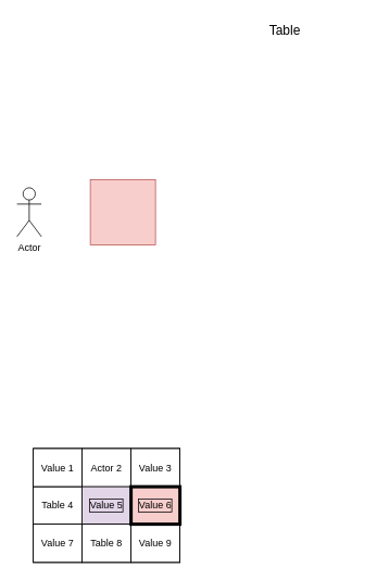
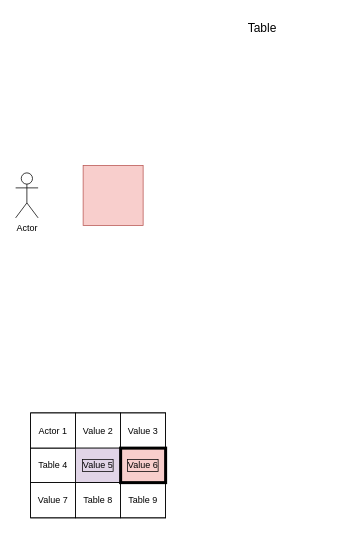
  <mxCell id="0" />
  <mxCell id="1" parent="0" />
  <mxCell id="2" value="" style="whiteSpace=wrap;html=1;aspect=fixed;fillColor=#f8cecc;strokeColor=#b85450;" parent="1" vertex="1"><mxGeometry x="110" y="220" width="80" height="80" as="geometry" /></mxCell>
  <mxCell id="3" value="" style="childLayout=tableLayout;recursiveResize=0;shadow=0;fillColor=none;fontColor=default;" parent="1" vertex="1"><mxGeometry x="40" y="550" width="180" height="140" as="geometry" /></mxCell>
  <mxCell id="4" value="" style="shape=tableRow;horizontal=0;startSize=0;swimlaneHead=0;swimlaneBody=0;top=0;left=0;bottom=0;right=0;dropTarget=0;collapsible=0;recursiveResize=0;expand=0;fontStyle=0;fillColor=none;strokeColor=inherit;" parent="3" vertex="1"><mxGeometry width="180" height="47" as="geometry" /></mxCell>
- <mxCell id="5" value="Value 1" style="connectable=0;recursiveResize=0;strokeColor=inherit;fillColor=none;align=center;whiteSpace=wrap;html=1;" parent="4" vertex="1"><mxGeometry width="60" height="47" as="geometry"><mxRectangle width="60" height="47" as="alternateBounds" /></mxGeometry></mxCell>
- <mxCell id="6" value="Actor 2" style="connectable=0;recursiveResize=0;strokeColor=inherit;fillColor=none;align=center;whiteSpace=wrap;html=1;" parent="4" vertex="1"><mxGeometry x="60" width="60" height="47" as="geometry"><mxRectangle width="60" height="47" as="alternateBounds" /></mxGeometry></mxCell>
+ <mxCell id="5" value="Actor 1" style="connectable=0;recursiveResize=0;strokeColor=inherit;fillColor=none;align=center;whiteSpace=wrap;html=1;" parent="4" vertex="1"><mxGeometry width="60" height="47" as="geometry"><mxRectangle width="60" height="47" as="alternateBounds" /></mxGeometry></mxCell>
+ <mxCell id="6" value="Value 2" style="connectable=0;recursiveResize=0;strokeColor=inherit;fillColor=none;align=center;whiteSpace=wrap;html=1;" parent="4" vertex="1"><mxGeometry x="60" width="60" height="47" as="geometry"><mxRectangle width="60" height="47" as="alternateBounds" /></mxGeometry></mxCell>
  <mxCell id="7" value="Value 3" style="connectable=0;recursiveResize=0;strokeColor=inherit;fillColor=none;align=center;whiteSpace=wrap;html=1;" parent="4" vertex="1"><mxGeometry x="120" width="60" height="47" as="geometry"><mxRectangle width="60" height="47" as="alternateBounds" /></mxGeometry></mxCell>
  <mxCell id="8" style="shape=tableRow;horizontal=0;startSize=0;swimlaneHead=0;swimlaneBody=0;top=0;left=0;bottom=0;right=0;dropTarget=0;collapsible=0;recursiveResize=0;expand=0;fontStyle=0;fillColor=none;strokeColor=inherit;" parent="3" vertex="1"><mxGeometry y="47" width="180" height="46" as="geometry" /></mxCell>
  <mxCell id="9" value="Table 4" style="connectable=0;recursiveResize=0;strokeColor=inherit;fillColor=none;align=center;whiteSpace=wrap;html=1;" parent="8" vertex="1"><mxGeometry width="60" height="46" as="geometry"><mxRectangle width="60" height="46" as="alternateBounds" /></mxGeometry></mxCell>
  <mxCell id="10" value="Value 5" style="connectable=0;recursiveResize=0;strokeColor=inherit;fillColor=#e1d5e7;align=center;whiteSpace=wrap;html=1;labelBorderColor=default;perimeterSpacing=0;shadow=0;" parent="8" vertex="1"><mxGeometry x="60" width="60" height="46" as="geometry"><mxRectangle width="60" height="46" as="alternateBounds" /></mxGeometry></mxCell>
  <mxCell id="11" value="Value 6" style="connectable=0;recursiveResize=0;strokeColor=default;fillColor=#f8cecc;align=center;whiteSpace=wrap;html=1;labelBorderColor=default;perimeterSpacing=0;shadow=0;strokeWidth=4;" parent="8" vertex="1"><mxGeometry x="120" width="60" height="46" as="geometry"><mxRectangle width="60" height="46" as="alternateBounds" /></mxGeometry></mxCell>
  <mxCell id="12" style="shape=tableRow;horizontal=0;startSize=0;swimlaneHead=0;swimlaneBody=0;top=0;left=0;bottom=0;right=0;dropTarget=0;collapsible=0;recursiveResize=0;expand=0;fontStyle=0;fillColor=none;strokeColor=inherit;" parent="3" vertex="1"><mxGeometry y="93" width="180" height="47" as="geometry" /></mxCell>
  <mxCell id="13" value="Value 7" style="connectable=0;recursiveResize=0;strokeColor=inherit;fillColor=none;align=center;whiteSpace=wrap;html=1;" parent="12" vertex="1"><mxGeometry width="60" height="47" as="geometry"><mxRectangle width="60" height="47" as="alternateBounds" /></mxGeometry></mxCell>
  <mxCell id="14" value="Table 8" style="connectable=0;recursiveResize=0;strokeColor=inherit;fillColor=none;align=center;whiteSpace=wrap;html=1;" parent="12" vertex="1"><mxGeometry x="60" width="60" height="47" as="geometry"><mxRectangle width="60" height="47" as="alternateBounds" /></mxGeometry></mxCell>
- <mxCell id="15" value="Value 9" style="connectable=0;recursiveResize=0;strokeColor=inherit;fillColor=none;align=center;whiteSpace=wrap;html=1;" parent="12" vertex="1"><mxGeometry x="120" width="60" height="47" as="geometry"><mxRectangle width="60" height="47" as="alternateBounds" /></mxGeometry></mxCell>
+ <mxCell id="15" value="Table 9" style="connectable=0;recursiveResize=0;strokeColor=inherit;fillColor=none;align=center;whiteSpace=wrap;html=1;" parent="12" vertex="1"><mxGeometry x="120" width="60" height="47" as="geometry"><mxRectangle width="60" height="47" as="alternateBounds" /></mxGeometry></mxCell>
  <mxCell id="16" value="Table" style="shape=table;startSize=30;container=1;collapsible=0;childLayout=tableLayout;strokeColor=none;fontSize=16;top=0;bottom=0;left=0;right=0;strokeWidth=5;" parent="1" vertex="1"><mxGeometry x="258" y="20" width="182" height="150" as="geometry" /></mxCell>
  <mxCell id="17" value="" style="shape=tableRow;horizontal=0;startSize=0;swimlaneHead=0;swimlaneBody=0;strokeColor=inherit;top=0;left=0;bottom=0;right=0;collapsible=0;dropTarget=0;fillColor=none;points=[[0,0.5],[1,0.5]];portConstraint=eastwest;fontSize=16;" parent="16" vertex="1"><mxGeometry y="30" width="182" height="40" as="geometry" /></mxCell>
  <mxCell id="18" value="" style="shape=partialRectangle;html=1;whiteSpace=wrap;connectable=0;strokeColor=default;overflow=hidden;fillColor=none;top=0;left=0;bottom=0;right=0;pointerEvents=1;fontSize=16;" parent="17" vertex="1"><mxGeometry width="60" height="40" as="geometry"><mxRectangle width="60" height="40" as="alternateBounds" /></mxGeometry></mxCell>
  <mxCell id="19" value="" style="shape=partialRectangle;html=1;whiteSpace=wrap;connectable=0;strokeColor=default;overflow=hidden;fillColor=none;top=0;left=0;bottom=0;right=0;pointerEvents=1;fontSize=16;" parent="17" vertex="1"><mxGeometry x="60" width="62" height="40" as="geometry"><mxRectangle width="62" height="40" as="alternateBounds" /></mxGeometry></mxCell>
  <mxCell id="20" value="" style="shape=partialRectangle;html=1;whiteSpace=wrap;connectable=0;strokeColor=default;overflow=hidden;fillColor=none;top=0;left=0;bottom=0;right=0;pointerEvents=1;fontSize=16;" parent="17" vertex="1"><mxGeometry x="122" width="60" height="40" as="geometry"><mxRectangle width="60" height="40" as="alternateBounds" /></mxGeometry></mxCell>
  <mxCell id="21" value="" style="shape=tableRow;horizontal=0;startSize=0;swimlaneHead=0;swimlaneBody=0;strokeColor=inherit;top=0;left=0;bottom=0;right=0;collapsible=0;dropTarget=0;fillColor=none;points=[[0,0.5],[1,0.5]];portConstraint=eastwest;fontSize=16;" parent="16" vertex="1"><mxGeometry y="70" width="182" height="40" as="geometry" /></mxCell>
  <mxCell id="22" value="" style="shape=partialRectangle;html=1;whiteSpace=wrap;connectable=0;strokeColor=default;overflow=hidden;fillColor=none;top=0;left=0;bottom=0;right=0;pointerEvents=1;fontSize=16;" parent="21" vertex="1"><mxGeometry width="60" height="40" as="geometry"><mxRectangle width="60" height="40" as="alternateBounds" /></mxGeometry></mxCell>
  <mxCell id="23" value="" style="shape=partialRectangle;html=1;whiteSpace=wrap;connectable=0;strokeColor=default;overflow=hidden;fillColor=none;top=0;left=0;bottom=0;right=0;pointerEvents=1;fontSize=16;" parent="21" vertex="1"><mxGeometry x="60" width="62" height="40" as="geometry"><mxRectangle width="62" height="40" as="alternateBounds" /></mxGeometry></mxCell>
  <mxCell id="24" value="" style="shape=partialRectangle;html=1;whiteSpace=wrap;connectable=0;strokeColor=default;overflow=hidden;fillColor=none;top=0;left=0;bottom=0;right=0;pointerEvents=1;fontSize=16;" parent="21" vertex="1"><mxGeometry x="122" width="60" height="40" as="geometry"><mxRectangle width="60" height="40" as="alternateBounds" /></mxGeometry></mxCell>
  <mxCell id="25" value="" style="shape=tableRow;horizontal=0;startSize=0;swimlaneHead=0;swimlaneBody=0;strokeColor=inherit;top=0;left=0;bottom=0;right=0;collapsible=0;dropTarget=0;fillColor=none;points=[[0,0.5],[1,0.5]];portConstraint=eastwest;fontSize=16;" parent="16" vertex="1"><mxGeometry y="110" width="182" height="40" as="geometry" /></mxCell>
  <mxCell id="26" value="" style="shape=partialRectangle;html=1;whiteSpace=wrap;connectable=0;strokeColor=default;overflow=hidden;fillColor=none;top=0;left=0;bottom=0;right=0;pointerEvents=1;fontSize=16;" parent="25" vertex="1"><mxGeometry width="60" height="40" as="geometry"><mxRectangle width="60" height="40" as="alternateBounds" /></mxGeometry></mxCell>
  <mxCell id="27" value="" style="shape=partialRectangle;html=1;whiteSpace=wrap;connectable=0;strokeColor=default;overflow=hidden;fillColor=none;top=0;left=0;bottom=0;right=0;pointerEvents=1;fontSize=16;" parent="25" vertex="1"><mxGeometry x="60" width="62" height="40" as="geometry"><mxRectangle width="62" height="40" as="alternateBounds" /></mxGeometry></mxCell>
  <mxCell id="28" value="" style="shape=partialRectangle;html=1;whiteSpace=wrap;connectable=0;strokeColor=default;overflow=hidden;fillColor=none;top=0;left=0;bottom=0;right=0;pointerEvents=1;fontSize=16;" parent="25" vertex="1"><mxGeometry x="122" width="60" height="40" as="geometry"><mxRectangle width="60" height="40" as="alternateBounds" /></mxGeometry></mxCell>
  <mxCell id="29" value="Actor" style="shape=umlActor;verticalLabelPosition=bottom;verticalAlign=top;html=1;" vertex="1" parent="1"><mxGeometry x="20" y="230" width="30" height="60" as="geometry" /></mxCell>
